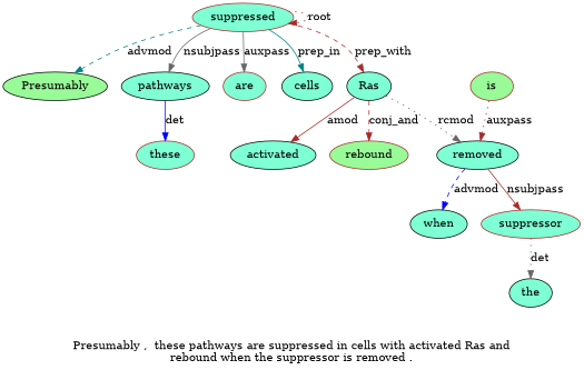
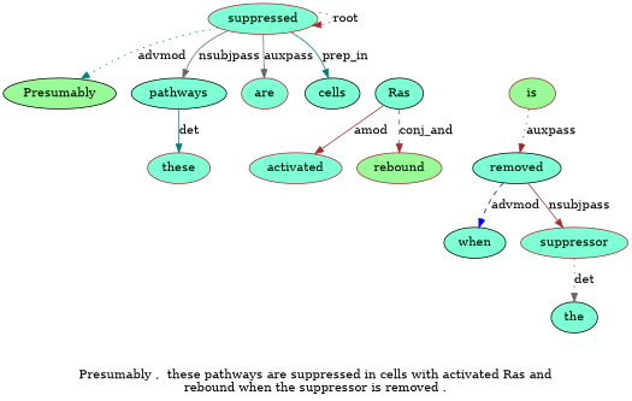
  digraph {
    label="Presumably ,  these pathways are suppressed in cells with activated Ras and\nrebound when the suppressor is removed ."
    node [color=brown fillcolor=aquamarine style=filled]
    edge [color=brown style=solid]
    n1 [label=suppressed]
    n2 [color=black fillcolor=palegreen label=Presumably]
    n3 [color=black label=pathways]
    n4 [label=are]
    n5 [color=black label=cells]
    n6 [color=black label=Ras]
    n7 [label=these]
-   n8 [color=black label=activated]
+   n8 [label=activated]
    n9 [fillcolor=palegreen label=rebound]
    n10 [color=black label=removed]
    n11 [color=black label=when]
    n12 [label=suppressor]
    n13 [color=black label=the]
    n14 [fillcolor=palegreen label=is]
    n1 -> n1 [label=root style=dotted]
-   n1 -> n2 [color=teal label=advmod style=dashed]
+   n1 -> n2 [color=teal label=advmod style=dotted]
    n1 -> n3 [color=gray40 label=nsubjpass]
    n1 -> n4 [color=gray40 label=auxpass]
    n1 -> n5 [color=teal label=prep_in]
-   n1 -> n6 [label=prep_with style=dashed]
-   n3 -> n7 [color=blue label=det]
+   n3 -> n7 [color=teal label=det]
    n6 -> n8 [label=amod]
    n6 -> n9 [label=conj_and style=dashed]
-   n6 -> n10 [color=gray40 label=rcmod style=dotted]
    n10 -> n11 [color=blue label=advmod style=dashed]
    n10 -> n12 [label=nsubjpass]
    n12 -> n13 [color=gray40 label=det style=dotted]
    n14 -> n10 [label=auxpass style=dotted]
  }
